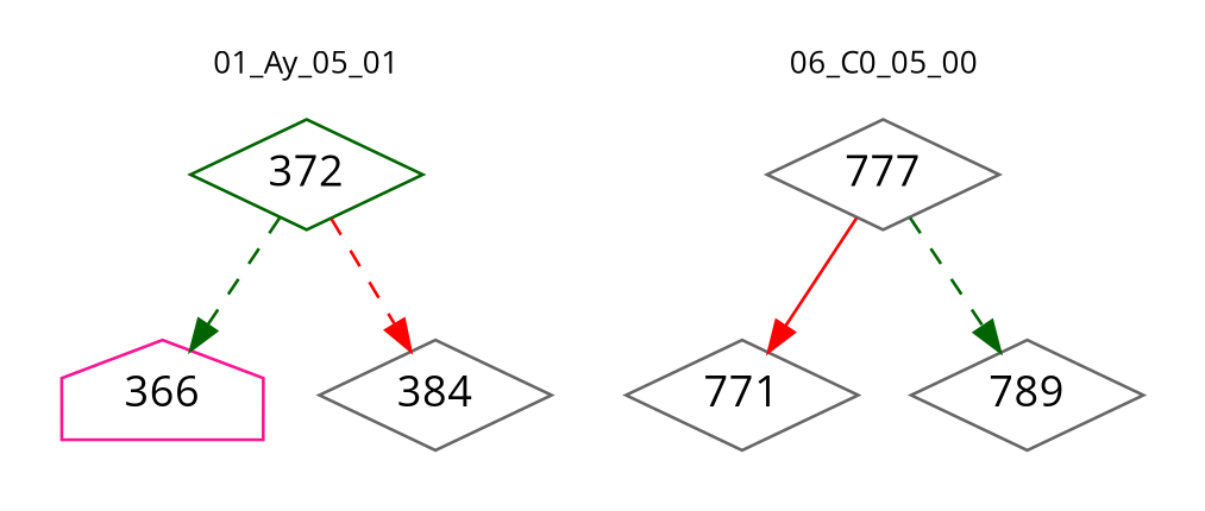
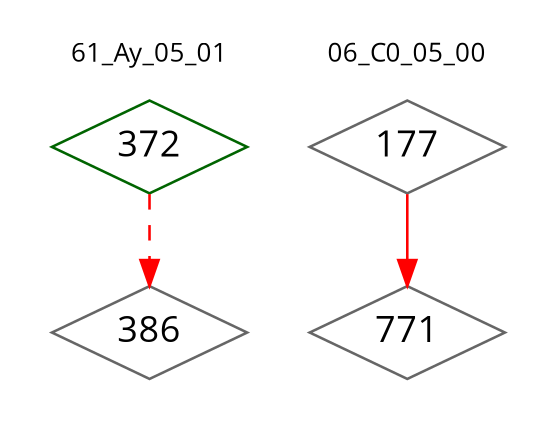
  digraph {
    fontname="Open Sans"
    node [color=gray40 fontname="Open Sans" shape=diamond]
    edge [color=darkgreen fontname="Open Sans" style=dashed]
    n1 [color=darkgreen label=372]
-   n2 [color=deeppink label=366 shape=house]
-   n3 [label=384]
-   n4 [label=777]
+   n3 [label=386]
+   n4 [label=177]
    n5 [label=771]
-   n6 [label=789]
    subgraph cluster_1 {
      color=white
      fontsize=10
-     label="01_Ay_05_01"
+     label="61_Ay_05_01"
      n1
-     n2
      n3
    }
    subgraph cluster_2 {
      color=white
      fontsize=10
      label="06_C0_05_00"
      n4
      n5
-     n6
    }
-   n1 -> n2
    n1 -> n3 [color=red]
    n4 -> n5 [color=red style=solid]
-   n4 -> n6
  }
